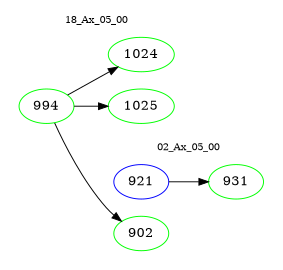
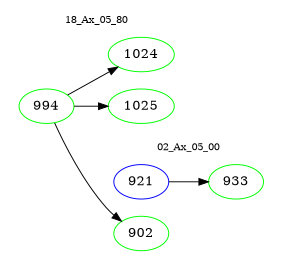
  digraph {
    rankdir=LR
    node [color=green]
    edge [color=black]
    n1 [label=994]
    n2 [label=1025]
    n3 [label=1024]
    n4 [color=blue label=921]
    n5 [label=902]
-   n6 [label=931]
+   n6 [label=933]
    subgraph cluster_1 {
      color=white
      fontsize=10
-     label="18_Ax_05_00"
+     label="18_Ax_05_80"
      n1
      n2
      n3
    }
    subgraph cluster_2 {
      color=white
      fontsize=10
      label="02_Ax_05_00"
      n4
      n5
      n6
    }
    n1 -> n2
    n1 -> n3
    n1 -> n5
    n4 -> n6
  }
